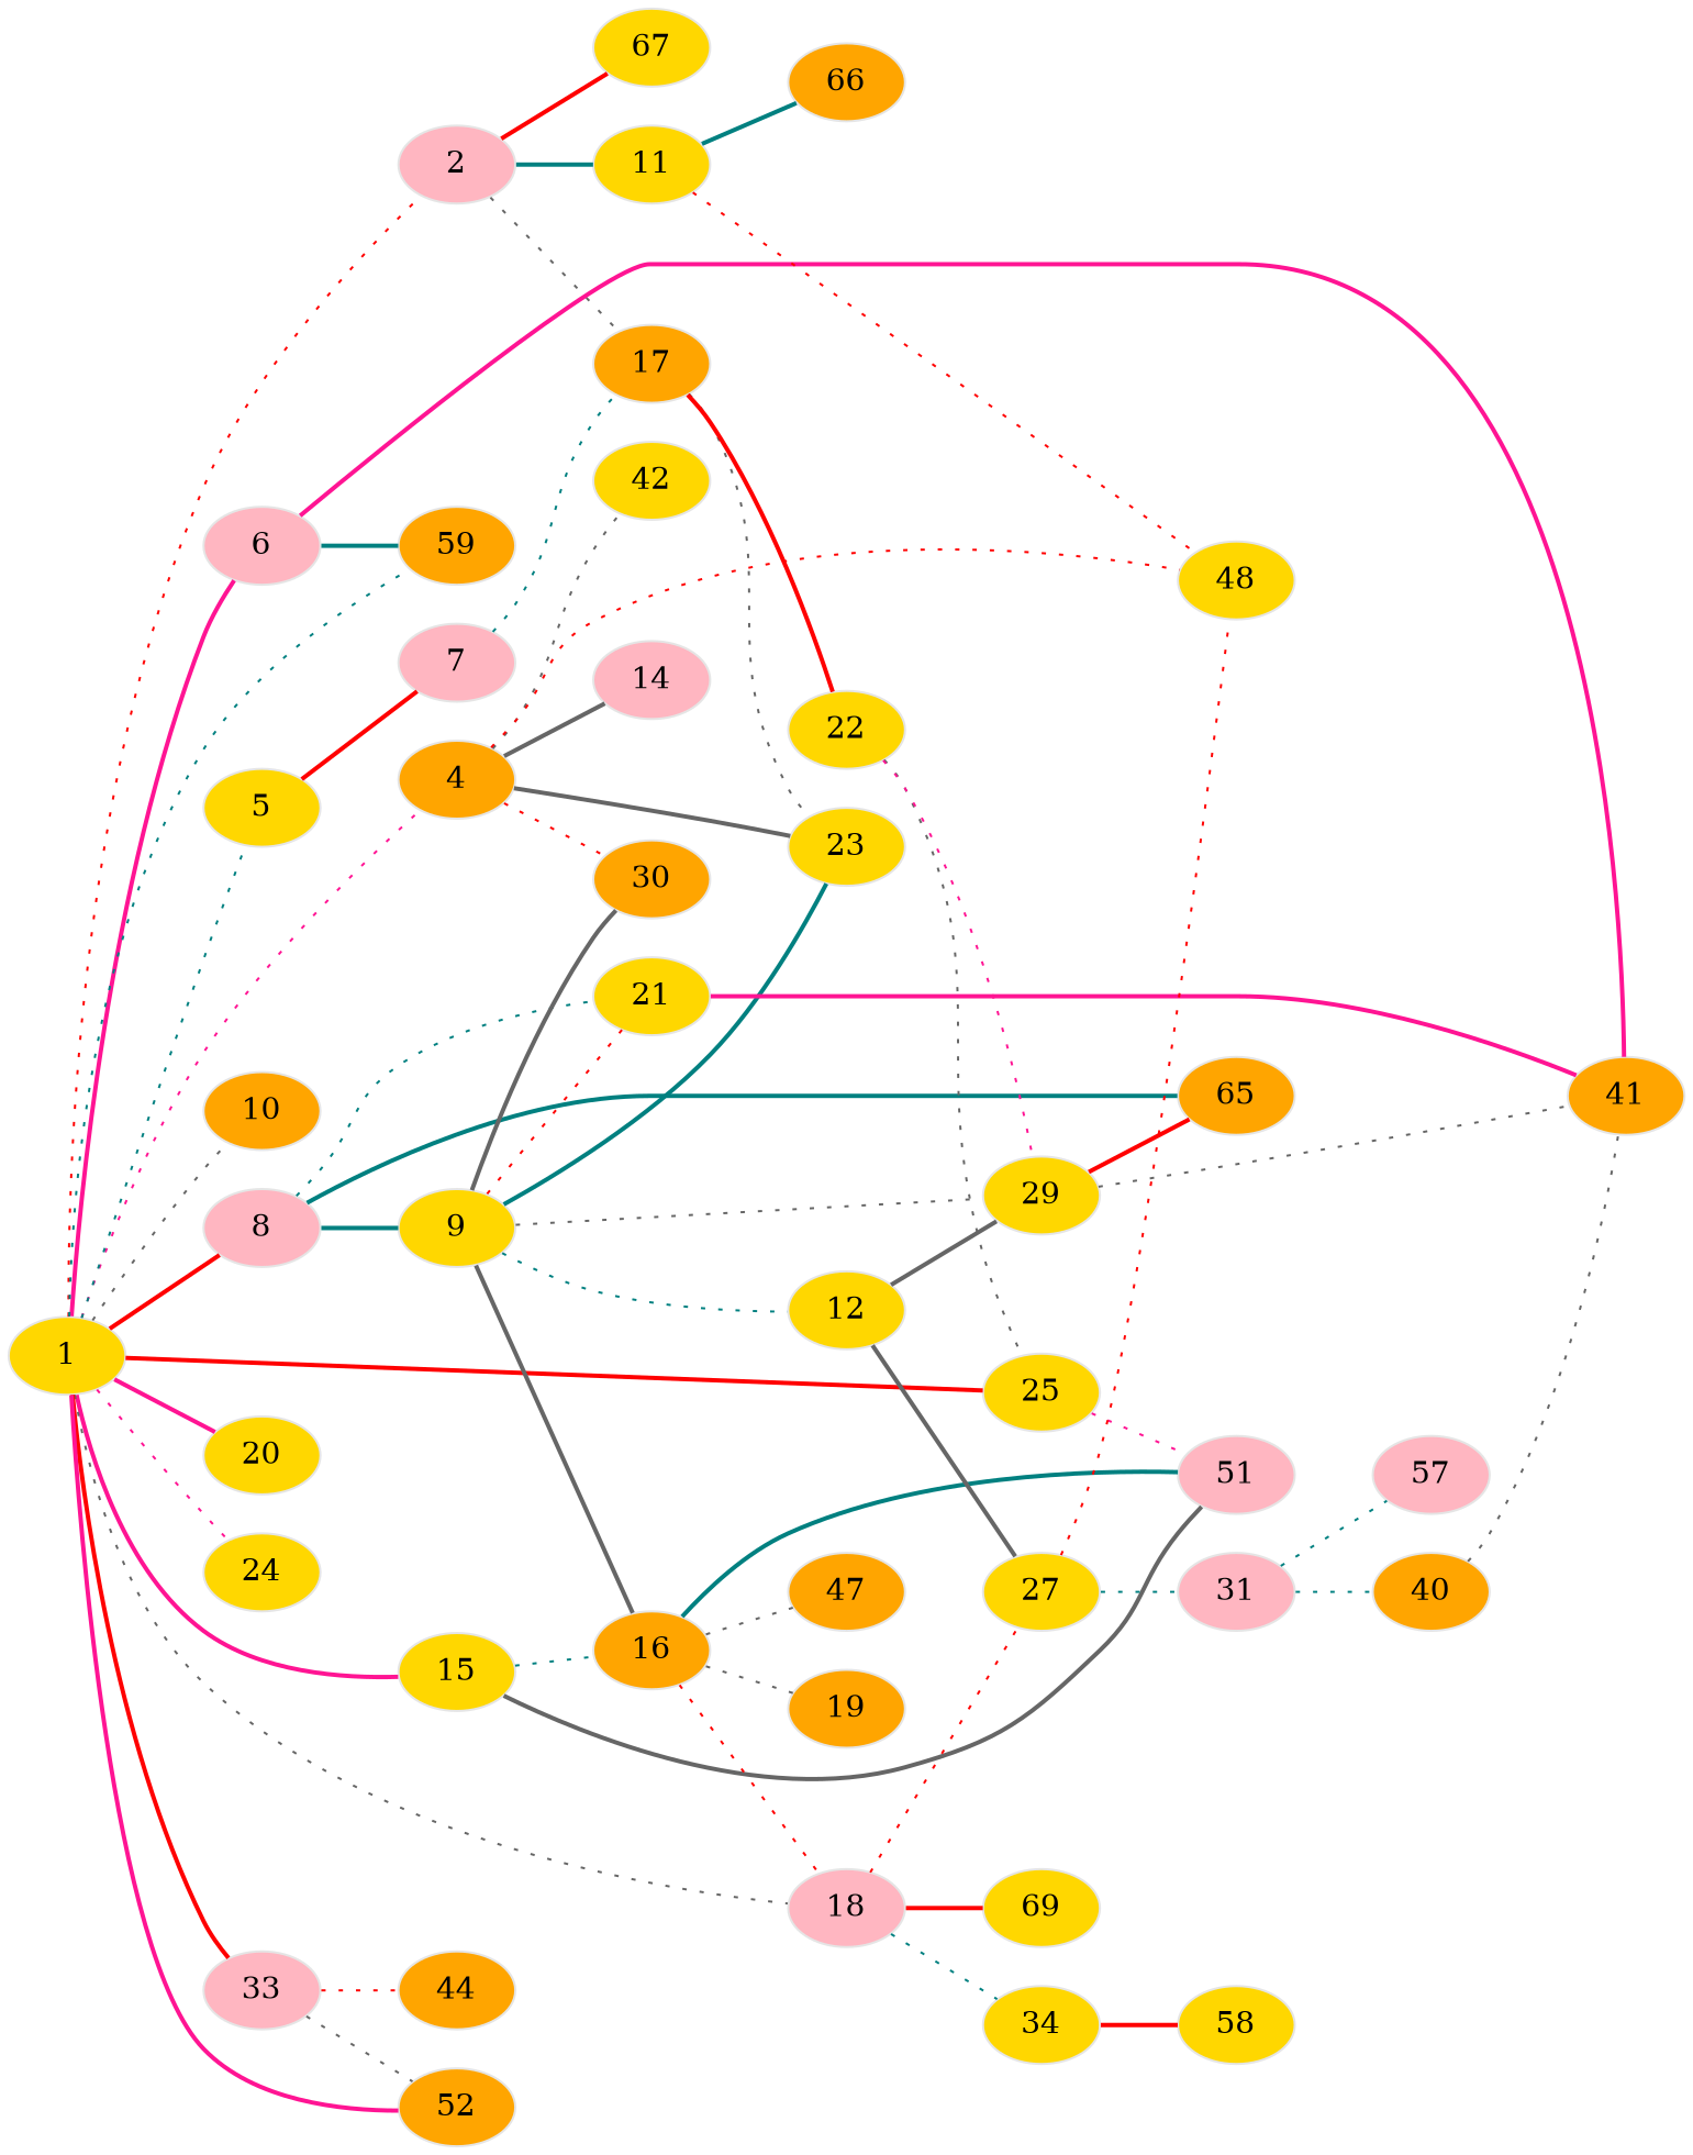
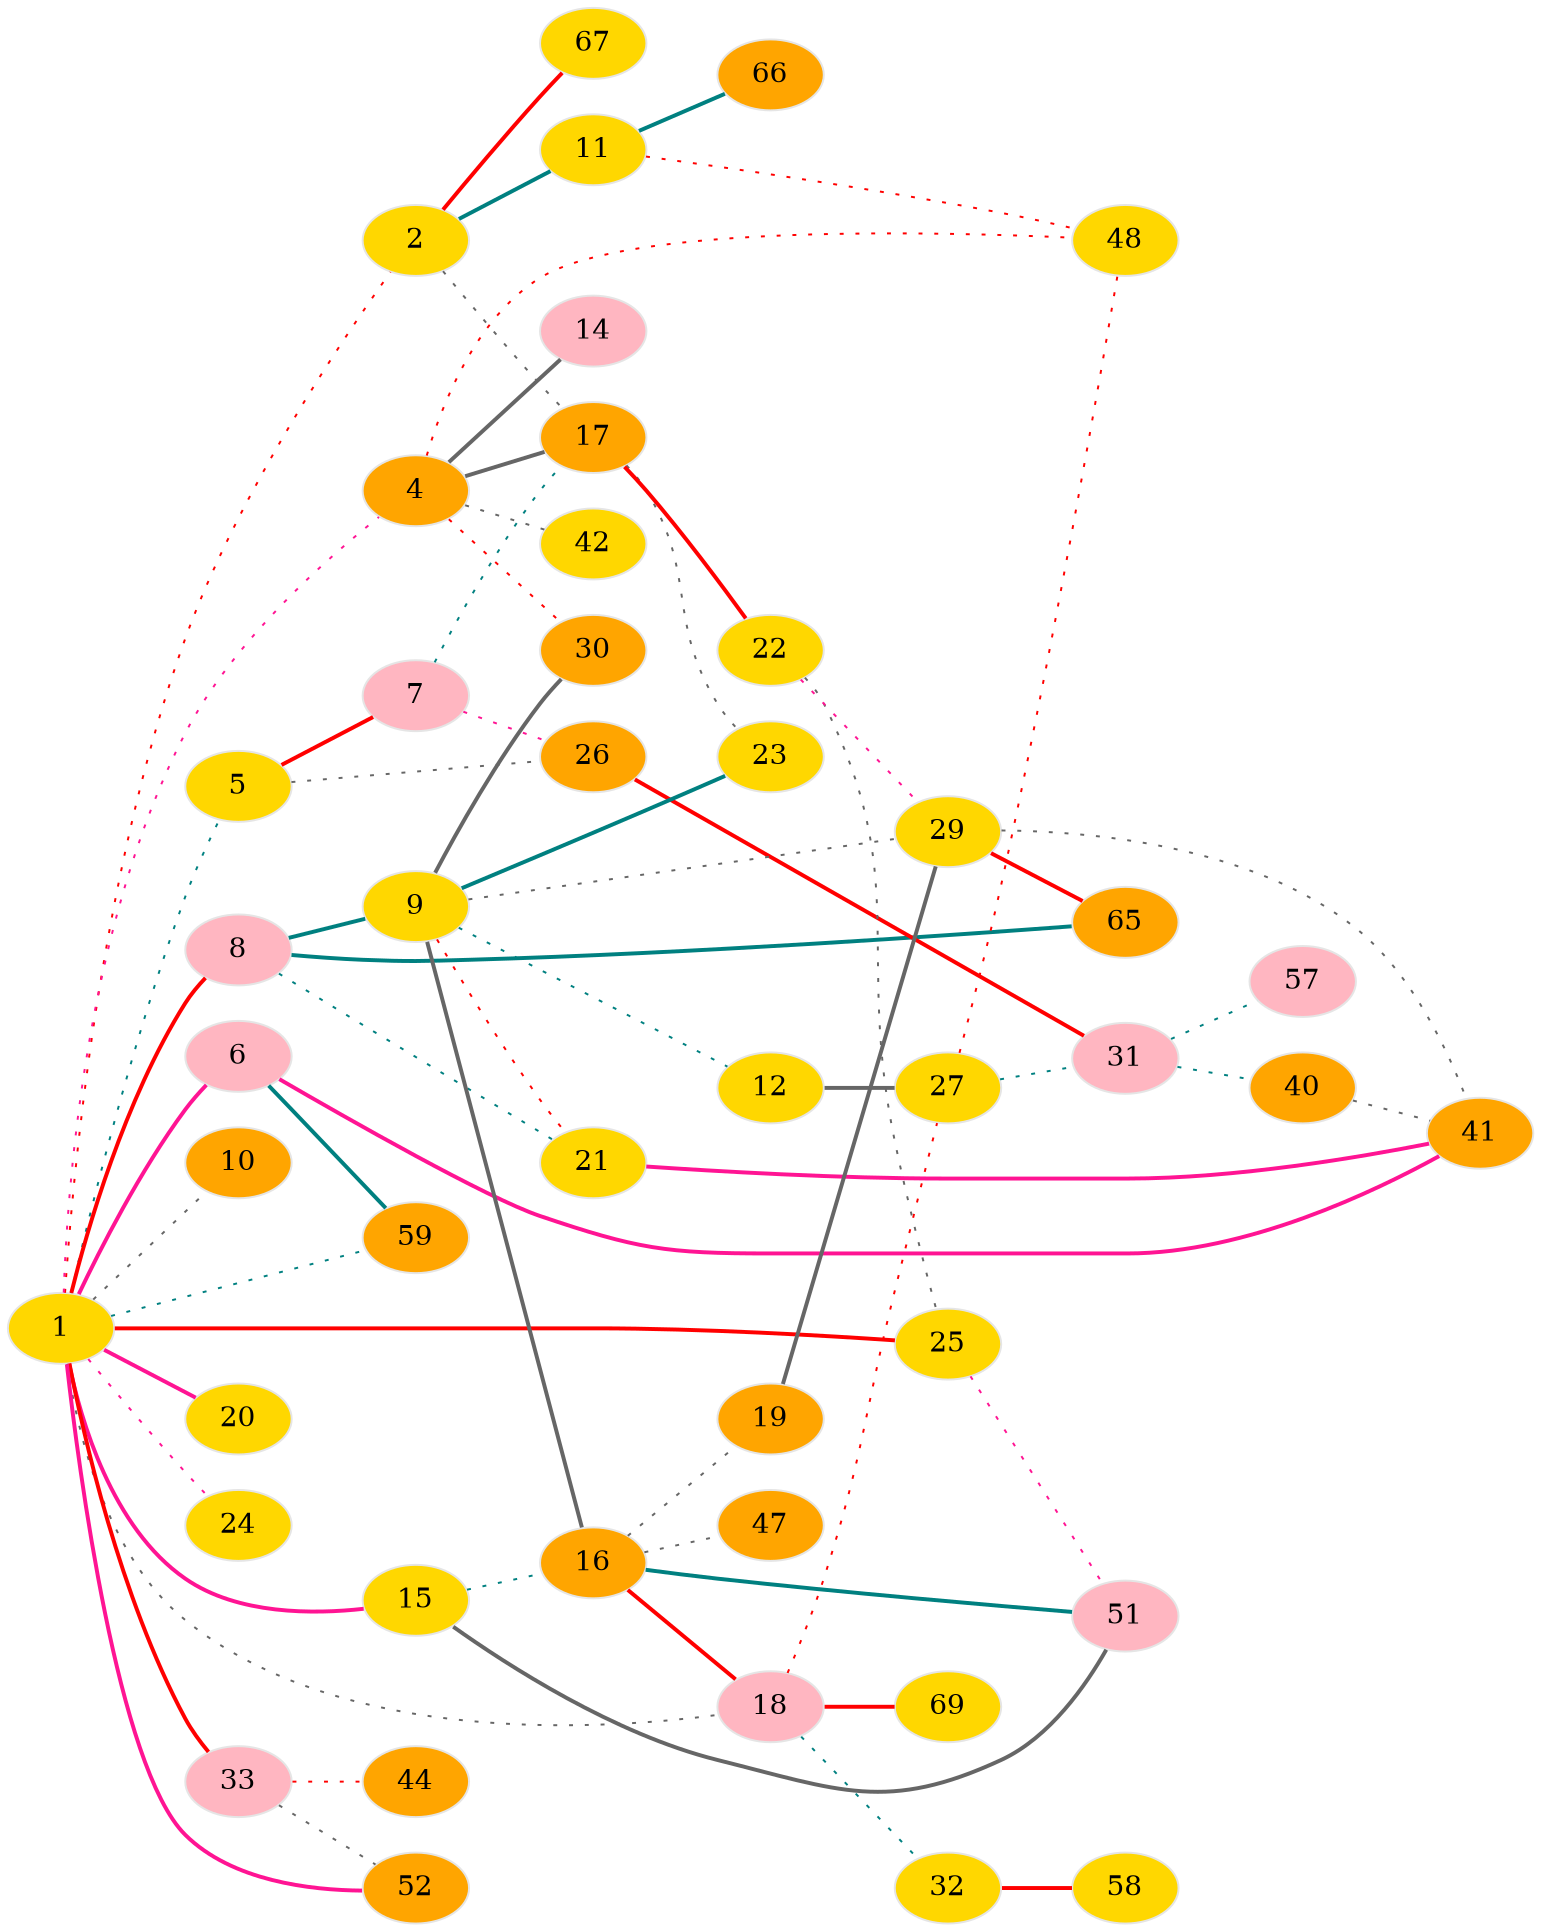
  graph {
    rankdir=LR
    node [color=gray90 fillcolor=gold style=filled]
    edge [color=gray40 style=dotted]
    1 [super="+3"]
-   2 [fillcolor=lightpink super="+13"]
+   2 [super="+13"]
    4 [fillcolor=orange super="+63"]
    5 [super="+45"]
    6 [fillcolor=lightpink super="+50"]
    8 [fillcolor=lightpink super="+49"]
    10 [fillcolor=orange]
    15 [super="+55"]
    18 [fillcolor=lightpink]
    20 [super="+64"]
    24
    25 [super="+38"]
    33 [fillcolor=lightpink super="+61"]
    52 [fillcolor=orange]
    59 [fillcolor=orange super="+60"]
    11 [super="+43"]
    17 [fillcolor=orange super="+62"]
    67
    14 [fillcolor=lightpink]
    23
    30 [fillcolor=orange super="+54"]
    42
    48 [super="+68"]
    7 [fillcolor=lightpink]
+   26 [fillcolor=orange]
    41 [fillcolor=orange super="+46"]
    9 [super="+34"]
    21 [super="+70"]
    65 [fillcolor=orange]
    16 [fillcolor=orange super="+28"]
    51 [fillcolor=lightpink super="+56"]
    27 [super="+36"]
-   32 [super="+39" label=34]
+   32 [super="+39"]
    69
    44 [fillcolor=orange]
    66 [fillcolor=orange]
    22 [super="+53"]
    31 [fillcolor=lightpink super="+37"]
    29 [super="+35"]
    12
    19 [fillcolor=orange]
    47 [fillcolor=orange]
    58
    40 [fillcolor=orange]
    57 [fillcolor=lightpink]
    1 -- 2 [color=red]
    1 -- 4 [color=deeppink]
    1 -- 5 [color=teal]
    1 -- 6 [color=deeppink style=bold]
    1 -- 8 [color=red style=bold]
    1 -- 10
    1 -- 15 [color=deeppink style=bold]
    1 -- 18
    1 -- 20 [color=deeppink style=bold weight=2]
    1 -- 24 [color=deeppink]
    1 -- 25 [color=red style=bold]
    1 -- 33 [color=red style=bold]
    1 -- 52 [color=deeppink style=bold]
    1 -- 59 [color=teal]
    2 -- 11 [color=teal style=bold]
    2 -- 17
    2 -- 67 [color=red style=bold]
    4 -- 14 [style=bold]
-   4 -- 23 [style=bold]
+   4 -- 17 [style=bold]
    4 -- 30 [color=red]
    4 -- 42
    4 -- 48 [color=red]
    5 -- 7 [color=red style=bold]
+   5 -- 26
    6 -- 59 [color=teal style=bold]
    6 -- 41 [color=deeppink style=bold]
    8 -- 9 [color=teal style=bold]
    8 -- 21 [color=teal]
    8 -- 65 [color=teal style=bold]
    15 -- 16 [color=teal]
    15 -- 51 [style=bold]
    18 -- 27 [color=red]
    18 -- 32 [color=teal]
    18 -- 69 [color=red style=bold]
    25 -- 51 [color=deeppink]
    33 -- 52
    33 -- 44 [color=red]
    11 -- 48 [color=red]
    11 -- 66 [color=teal style=bold]
    17 -- 23
    17 -- 22 [color=red style=bold]
    7 -- 17 [color=teal]
+   7 -- 26 [color=deeppink]
+   26 -- 31 [color=red style=bold]
    9 -- 23 [color=teal style=bold]
    9 -- 30 [style=bold]
    9 -- 21 [color=red]
    9 -- 16 [style=bold]
    9 -- 29
    9 -- 12 [color=teal]
    21 -- 41 [color=deeppink style=bold]
-   16 -- 18 [color=red]
+   16 -- 18 [color=red style=bold]
    16 -- 51 [color=teal style=bold]
    16 -- 19
    16 -- 47
    27 -- 48 [color=red]
    27 -- 31 [color=teal]
    32 -- 58 [color=red style=bold]
    22 -- 25
    22 -- 29 [color=deeppink]
    31 -- 40 [color=teal]
    31 -- 57 [color=teal]
    29 -- 41
    29 -- 65 [color=red style=bold]
    12 -- 27 [style=bold]
-   12 -- 29 [style=bold]
+   19 -- 29 [style=bold]
    40 -- 41
  }
